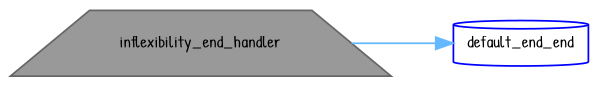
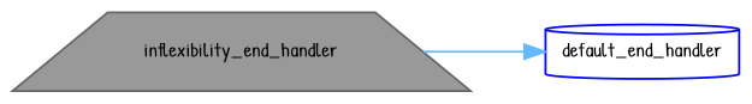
  digraph {
    rankdir=LR
    fontname="Patrick Hand"
    node [fontname="Patrick Hand" fontsize=10 style=filled]
    n1 [color=gray40 fillcolor=grey60 fontcolor=black height=0.2 label=inflexibility_end_handler shape=trapezium width=0.4]
-   n2 [color=blue fillcolor=white height=0.2 label=default_end_end shape=cylinder width=0.4]
+   n2 [color=blue fillcolor=white height=0.2 label=default_end_handler shape=cylinder width=0.4]
    n1 -> n2 [color=steelblue1 fontname="Patrick Hand" fontsize=10 labelfontname=Helvetica labelfontsize=10 style=solid]
  }
